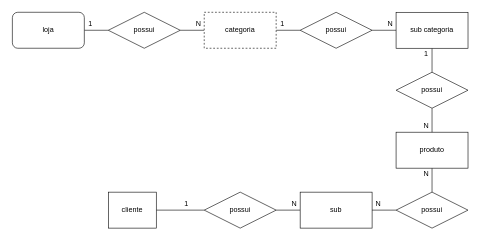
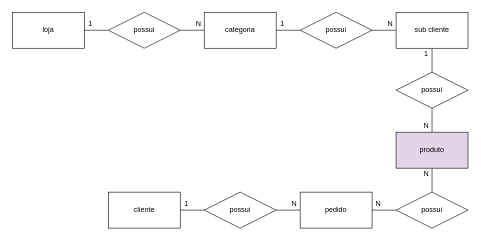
  <mxCell id="0" />
  <mxCell id="1" parent="0" />
  <mxCell id="2" value="" style="edgeStyle=orthogonalEdgeStyle;rounded=0;orthogonalLoop=1;jettySize=auto;html=1;endArrow=none;endFill=0;" parent="1" source="3" target="5" edge="1"><mxGeometry relative="1" as="geometry" /></mxCell>
- <mxCell id="3" value="loja" style="whiteSpace=wrap;html=1;rounded=1;" parent="1" vertex="1"><mxGeometry x="20" y="20" width="120" height="60" as="geometry" /></mxCell>
+ <mxCell id="3" value="loja" style="rounded=0;whiteSpace=wrap;html=1;" parent="1" vertex="1"><mxGeometry x="20" y="20" width="120" height="60" as="geometry" /></mxCell>
  <mxCell id="4" value="" style="edgeStyle=orthogonalEdgeStyle;rounded=0;orthogonalLoop=1;jettySize=auto;html=1;endArrow=none;endFill=0;" parent="1" source="5" target="7" edge="1"><mxGeometry relative="1" as="geometry" /></mxCell>
  <mxCell id="5" value="possui" style="shape=rhombus;perimeter=rhombusPerimeter;whiteSpace=wrap;html=1;align=center;" parent="1" vertex="1"><mxGeometry x="180" y="20" width="120" height="60" as="geometry" /></mxCell>
  <mxCell id="6" value="" style="edgeStyle=orthogonalEdgeStyle;rounded=0;orthogonalLoop=1;jettySize=auto;html=1;endArrow=none;endFill=0;" parent="1" source="7" target="20" edge="1"><mxGeometry relative="1" as="geometry" /></mxCell>
- <mxCell id="7" value="categoria" style="rounded=0;whiteSpace=wrap;html=1;dashed=1;" parent="1" vertex="1"><mxGeometry x="340" y="20" width="120" height="60" as="geometry" /></mxCell>
+ <mxCell id="7" value="categoria" style="rounded=0;whiteSpace=wrap;html=1;" parent="1" vertex="1"><mxGeometry x="340" y="20" width="120" height="60" as="geometry" /></mxCell>
  <mxCell id="8" value="" style="edgeStyle=orthogonalEdgeStyle;rounded=0;orthogonalLoop=1;jettySize=auto;html=1;endArrow=none;endFill=0;" parent="1" source="9" target="22" edge="1"><mxGeometry relative="1" as="geometry" /></mxCell>
- <mxCell id="9" value="produto" style="rounded=0;whiteSpace=wrap;html=1;" parent="1" vertex="1"><mxGeometry x="660" y="220" width="120" height="60" as="geometry" /></mxCell>
+ <mxCell id="9" value="produto" style="rounded=0;whiteSpace=wrap;html=1;fillColor=#e1d5e7;" parent="1" vertex="1"><mxGeometry x="660" y="220" width="120" height="60" as="geometry" /></mxCell>
  <mxCell id="10" value="" style="edgeStyle=orthogonalEdgeStyle;rounded=0;orthogonalLoop=1;jettySize=auto;html=1;endArrow=none;endFill=0;" parent="1" source="11" target="18" edge="1"><mxGeometry relative="1" as="geometry" /></mxCell>
- <mxCell id="11" value="cliente" style="rounded=0;whiteSpace=wrap;html=1;" parent="1" vertex="1"><mxGeometry x="180" y="320" width="80" height="60" as="geometry" /></mxCell>
+ <mxCell id="11" value="cliente" style="rounded=0;whiteSpace=wrap;html=1;" parent="1" vertex="1"><mxGeometry x="180" y="320" width="120" height="60" as="geometry" /></mxCell>
  <mxCell id="12" value="" style="edgeStyle=orthogonalEdgeStyle;rounded=0;orthogonalLoop=1;jettySize=auto;html=1;endArrow=none;endFill=0;" parent="1" source="13" target="18" edge="1"><mxGeometry relative="1" as="geometry" /></mxCell>
- <mxCell id="13" value="sub" style="rounded=0;whiteSpace=wrap;html=1;" parent="1" vertex="1"><mxGeometry x="500" y="320" width="120" height="60" as="geometry" /></mxCell>
+ <mxCell id="13" value="pedido" style="rounded=0;whiteSpace=wrap;html=1;" parent="1" vertex="1"><mxGeometry x="500" y="320" width="120" height="60" as="geometry" /></mxCell>
  <mxCell id="14" value="" style="edgeStyle=orthogonalEdgeStyle;rounded=0;orthogonalLoop=1;jettySize=auto;html=1;endArrow=none;endFill=0;" parent="1" source="15" target="17" edge="1"><mxGeometry relative="1" as="geometry" /></mxCell>
- <mxCell id="15" value="sub categoria" style="rounded=0;whiteSpace=wrap;html=1;" parent="1" vertex="1"><mxGeometry x="660" y="20" width="120" height="60" as="geometry" /></mxCell>
+ <mxCell id="15" value="sub cliente" style="rounded=0;whiteSpace=wrap;html=1;" parent="1" vertex="1"><mxGeometry x="660" y="20" width="120" height="60" as="geometry" /></mxCell>
  <mxCell id="16" value="" style="edgeStyle=orthogonalEdgeStyle;rounded=0;orthogonalLoop=1;jettySize=auto;html=1;endArrow=none;endFill=0;" parent="1" source="17" target="9" edge="1"><mxGeometry relative="1" as="geometry" /></mxCell>
  <mxCell id="17" value="possui" style="shape=rhombus;perimeter=rhombusPerimeter;whiteSpace=wrap;html=1;align=center;" parent="1" vertex="1"><mxGeometry x="660" y="120" width="120" height="60" as="geometry" /></mxCell>
  <mxCell id="18" value="possui" style="shape=rhombus;perimeter=rhombusPerimeter;whiteSpace=wrap;html=1;align=center;" parent="1" vertex="1"><mxGeometry x="340" y="320" width="120" height="60" as="geometry" /></mxCell>
  <mxCell id="19" value="" style="edgeStyle=orthogonalEdgeStyle;rounded=0;orthogonalLoop=1;jettySize=auto;html=1;endArrow=none;endFill=0;" parent="1" source="20" target="15" edge="1"><mxGeometry relative="1" as="geometry" /></mxCell>
  <mxCell id="20" value="possui" style="shape=rhombus;perimeter=rhombusPerimeter;whiteSpace=wrap;html=1;align=center;" parent="1" vertex="1"><mxGeometry x="500" y="20" width="120" height="60" as="geometry" /></mxCell>
  <mxCell id="21" value="" style="edgeStyle=orthogonalEdgeStyle;rounded=0;orthogonalLoop=1;jettySize=auto;html=1;endArrow=none;endFill=0;" parent="1" source="22" target="13" edge="1"><mxGeometry relative="1" as="geometry" /></mxCell>
  <mxCell id="22" value="possui" style="shape=rhombus;perimeter=rhombusPerimeter;whiteSpace=wrap;html=1;align=center;" parent="1" vertex="1"><mxGeometry x="660" y="320" width="120" height="60" as="geometry" /></mxCell>
  <mxCell id="23" value="1" style="text;html=1;align=center;verticalAlign=middle;resizable=0;points=[];autosize=1;strokeColor=none;fillColor=none;" parent="1" vertex="1"><mxGeometry x="460" y="30" width="20" height="20" as="geometry" /></mxCell>
  <mxCell id="24" value="N" style="text;html=1;align=center;verticalAlign=middle;resizable=0;points=[];autosize=1;strokeColor=none;fillColor=none;" parent="1" vertex="1"><mxGeometry x="320" y="30" width="20" height="20" as="geometry" /></mxCell>
  <mxCell id="25" value="1" style="text;html=1;align=center;verticalAlign=middle;resizable=0;points=[];autosize=1;strokeColor=none;fillColor=none;" parent="1" vertex="1"><mxGeometry x="140" y="30" width="20" height="20" as="geometry" /></mxCell>
  <mxCell id="26" value="N" style="text;html=1;align=center;verticalAlign=middle;resizable=0;points=[];autosize=1;strokeColor=none;fillColor=none;" parent="1" vertex="1"><mxGeometry x="640" y="30" width="20" height="20" as="geometry" /></mxCell>
  <mxCell id="27" value="1" style="text;html=1;align=center;verticalAlign=middle;resizable=0;points=[];autosize=1;strokeColor=none;fillColor=none;" parent="1" vertex="1"><mxGeometry x="700" y="80" width="20" height="20" as="geometry" /></mxCell>
  <mxCell id="28" value="N" style="text;html=1;align=center;verticalAlign=middle;resizable=0;points=[];autosize=1;strokeColor=none;fillColor=none;" parent="1" vertex="1"><mxGeometry x="700" y="200" width="20" height="20" as="geometry" /></mxCell>
  <mxCell id="29" value="N" style="text;html=1;align=center;verticalAlign=middle;resizable=0;points=[];autosize=1;strokeColor=none;fillColor=none;" parent="1" vertex="1"><mxGeometry x="700" y="280" width="20" height="20" as="geometry" /></mxCell>
  <mxCell id="30" value="N" style="text;html=1;align=center;verticalAlign=middle;resizable=0;points=[];autosize=1;strokeColor=none;fillColor=none;" parent="1" vertex="1"><mxGeometry x="620" y="330" width="20" height="20" as="geometry" /></mxCell>
  <mxCell id="31" value="N" style="text;html=1;align=center;verticalAlign=middle;resizable=0;points=[];autosize=1;strokeColor=none;fillColor=none;" parent="1" vertex="1"><mxGeometry x="480" y="330" width="20" height="20" as="geometry" /></mxCell>
  <mxCell id="32" value="1" style="text;html=1;align=center;verticalAlign=middle;resizable=0;points=[];autosize=1;strokeColor=none;fillColor=none;" parent="1" vertex="1"><mxGeometry x="300" y="330" width="20" height="20" as="geometry" /></mxCell>
